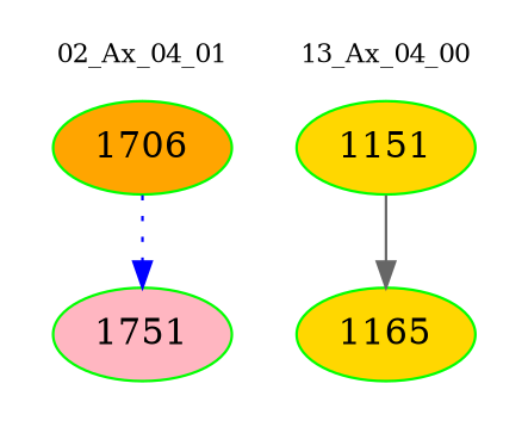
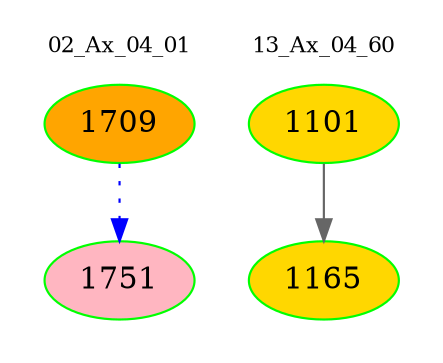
  digraph {
    node [color=green fillcolor=gold style=filled]
-   n1 [fillcolor=orange label=1706]
+   n1 [fillcolor=orange label=1709]
    n2 [fillcolor=lightpink label=1751]
-   n3 [label=1151]
+   n3 [label=1101]
    n4 [label=1165]
    subgraph cluster_1 {
      color=white
      fontsize=10
      label="02_Ax_04_01"
      n1
      n2
    }
    subgraph cluster_2 {
      color=white
      fontsize=10
-     label="13_Ax_04_00"
+     label="13_Ax_04_60"
      n3
      n4
    }
    n1 -> n2 [color=blue style=dotted]
    n3 -> n4 [color=gray40 style=solid]
  }
